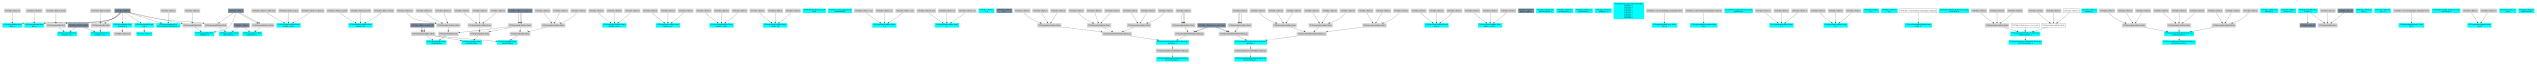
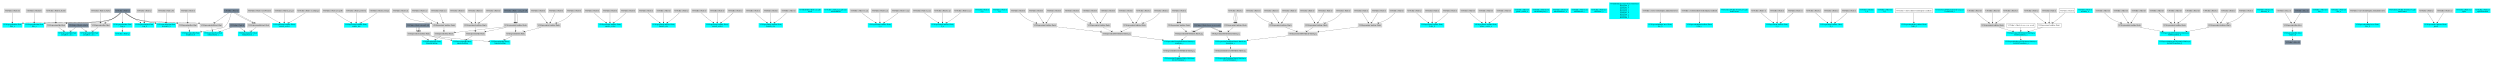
  digraph {
    fontname="Playfair Display"
    node [color=lightgray fontname="Playfair Display" shape=box style=filled]
    edge [fontname="Playfair Display" headlabel=0]
    n1 [color=cyan label="VFXExpressionMax Float\nRate_a"]
    n2 [label="VFXValue`1 Float (16)"]
    n3 [color=lightslategray label="VFXValue`1 Float (0)"]
    n4 [color=cyan label="VFXExpressionMax Float\nRate_a"]
    n5 [label="VFXExpressionMax Float"]
    n6 [label="VFXExpressionSubtract Float"]
    n7 [label="VFXExpressionMax Float"]
    n8 [color=cyan label="VFXExpressionMax Float\nDrag_a"]
-   n9 [color=cyan label="VFXExpressionMax Float\nVFXExpressionTRSToMatrix_b"]
+   n9 [color=cyan label="VFXExpressionMax Float\nDrag_b"]
    n10 [label="VFXExpressionMax Float"]
    n11 [color=cyan label="VFXExpressionMax Float\nlacunarity_b"]
    n12 [color=cyan label="VFXExpressionMin Float\narcSphere_arc_c"]
    n13 [color=cyan label="VFXExpressionPow Float\nvolumeFactor_c"]
    n14 [color=cyan label="VFXExpressionMin Float\narcSphere_arc_c"]
    n15 [fillcolor=cyan label="VFXValue`1 Float (4)"]
    n16 [color=cyan label="VFXExpressionMin Float\nroughness_b"]
    n17 [label="VFXValue`1 Float (16)"]
    n18 [color=cyan label="VFXExpressionCombine Float3\nbounds_center"]
    n19 [label="VFXValue`1 Float (-0.008661509)"]
    n20 [label="VFXValue`1 Float (1.401422)"]
    n21 [label="VFXValue`1 Float (-0.01848245)"]
    n22 [color=cyan label="VFXExpressionCombine Float3\nbounds_size"]
    n23 [label="VFXValue`1 Float (3.004998)"]
    n24 [label="VFXValue`1 Float (3.960069)"]
    n25 [label="VFXValue`1 Float (3.060745)"]
    n26 [color=cyan label="VFXExpressionMin Float3\nboundsPadding"]
    n27 [label="VFXExpressionMax Float3"]
    n28 [label="VFXExpressionCombine Float3"]
    n29 [label="VFXValue`1 Float (0.5)"]
    n30 [label="VFXValue`1 Float (0.5)"]
    n31 [label="VFXValue`1 Float (0.5)"]
    n32 [label="VFXExpressionCombine Float3"]
    n33 [label="VFXExpressionMax Float3"]
    n34 [label="VFXExpressionMax Float3"]
    n35 [color=cyan label="VFXExpressionMin Float3\nboundsPadding"]
    n36 [color=cyan label="VFXExpressionMin Float3\nboundsPadding"]
    n37 [color=lightslategray label="VFXValue`1 Float (-1.701412E+38)"]
    n38 [label="VFXExpressionCombine Float3"]
    n39 [color=lightslategray label="VFXValue`1 Float (1.701412E+38)"]
    n40 [color=cyan label="VFXExpressionCombine Float3\nbounds_center"]
    n41 [label="VFXValue`1 Float (0)"]
    n42 [label="VFXValue`1 Float (0)"]
    n43 [label="VFXValue`1 Float (0)"]
    n44 [color=cyan label="VFXExpressionCombine Float3\nbounds_size"]
    n45 [label="VFXValue`1 Float (1)"]
    n46 [label="VFXValue`1 Float (1)"]
    n47 [label="VFXValue`1 Float (1)"]
    n48 [label="VFXExpressionCombine Float3"]
    n49 [label="VFXValue`1 Float (0)"]
    n50 [label="VFXValue`1 Float (0)"]
    n51 [label="VFXValue`1 Float (0)"]
    n52 [color=cyan label="VFXExpressionCombine Float3\nbounds_center"]
    n53 [label="VFXValue`1 Float (0)"]
    n54 [label="VFXValue`1 Float (0)"]
    n55 [label="VFXValue`1 Float (0)"]
    n56 [color=cyan label="VFXExpressionCombine Float3\nbounds_size"]
    n57 [label="VFXValue`1 Float (1)"]
    n58 [label="VFXValue`1 Float (1)"]
    n59 [label="VFXValue`1 Float (1)"]
    n60 [label="VFXExpressionCombine Float3"]
    n61 [label="VFXValue`1 Float (0)"]
    n62 [label="VFXValue`1 Float (0)"]
    n63 [label="VFXValue`1 Float (0)"]
    n64 [color=cyan label="VFXMeshValue Mesh (1211248)\nmesh"]
    n65 [color=cyan label="VFXValue`1 Uint32 (4294967295)\nsubMeshMask"]
    n66 [color=cyan label="VFXExpressionCombine Float3\nA_a"]
    n67 [label="VFXValue`1 Float (-0.333)"]
    n68 [label="VFXValue`1 Float (0.32)"]
    n69 [label="VFXValue`1 Float (-0.333)"]
    n70 [color=cyan label="VFXExpressionCombine Float3\nB_a"]
    n71 [label="VFXValue`1 Float (0.3333)"]
    n72 [label="VFXValue`1 Float (0.33)"]
    n73 [label="VFXValue`1 Float (0.333)"]
    n74 [color=cyan label="VFXValue`1 Float (1)\nA_b"]
-   n75 [color=cyan label="VFXValue`1 Float (3)\nB_b" fillcolor=lightslategray]
+   n75 [color=cyan label="VFXValue`1 Float (3)\nB_b"]
    n76 [label="VFXValue`1 Float (6.283185)"]
    n77 [color=lightslategray label="VFXValue`1 Float (6.283185)"]
    n78 [color=cyan label="VFXExpressionTransformMatrix Matrix4x4\ntransform_c"]
    n79 [label="VFXExpressionInverseTRSMatrix Matrix4x4"]
    n80 [color=cyan label="VFXExpressionTransposeMatrix Matrix4x4\ninverseTranspose_c"]
    n81 [label="VFXExpressionTRSToMatrix Matrix4x4"]
    n82 [label="VFXExpressionCombine Float3"]
    n83 [label="VFXValue`1 Float (0)"]
    n84 [label="VFXValue`1 Float (0)"]
    n85 [label="VFXValue`1 Float (0)"]
    n86 [label="VFXExpressionCombine Float3"]
    n87 [label="VFXValue`1 Float (0)"]
    n88 [label="VFXValue`1 Float (0)"]
    n89 [label="VFXValue`1 Float (0)"]
    n90 [label="VFXExpressionCombine Float3"]
    n91 [label="VFXValue`1 Float (1)"]
    n92 [label="VFXValue`1 Float (1)"]
    n93 [label="VFXValue`1 Float (1)"]
    n94 [label="VFXExpressionTRSToMatrix Matrix4x4"]
    n95 [color=lightslategray label="VFXValue`1 Float3 ((0.00, 0.00, 0.00))"]
    n96 [label="VFXExpressionTRSToMatrix Matrix4x4"]
    n97 [color=cyan label="VFXExpressionTransformMatrix Matrix4x4\ntransform_c"]
    n98 [label="VFXExpressionCombine Float3"]
    n99 [label="VFXValue`1 Float (5)"]
    n100 [color=lightslategray label="VFXValue`1 Float (1)"]
    n101 [label="VFXExpressionSubtract Float"]
    n102 [color=cyan label="VFXExpressionPow Float\nvolumeFactor_c"]
    n103 [color=lightslategray label="VFXValue`1 Float (3)"]
    n104 [color=cyan label="VFXExpressionCombine Float3\nScale_d"]
    n105 [label="VFXValue`1 Float (1)"]
    n106 [label="VFXValue`1 Float (1)"]
    n107 [label="VFXValue`1 Float (1)"]
    n108 [color=cyan label="VFXExpressionCombine Float3\nSphere_center_a"]
    n109 [label="VFXValue`1 Float (0)"]
    n110 [label="VFXValue`1 Float (0)"]
    n111 [label="VFXValue`1 Float (0)"]
-   n112 [color=cyan label="VFXValue`1 Float (0)\nSphere_radius_a" fillcolor=lightslategray]
+   n112 [color=cyan label="VFXValue`1 Float (0)\nSphere_radius_a"]
    n113 [color=cyan label="VFXValue`1 Float (6.09)\nattractionSpeed_a"]
    n114 [color=cyan label="VFXValue`1 Float (20)\nattractionForce_a"]
    n115 [color=cyan label="VFXValue`1 Float (0.15)\nstickDistance_a"]
    n116 [color=cyan label="VFXValue`1 Float (50)\nstickForce_a"]
    n117 [color=cyan label="VFXBuiltInExpression Float (DeltaTime)\ndeltaTime_a\ndeltaTime_b\ndeltaTime_c\ndeltaTime_a\ndeltaTime_b\ndeltaTime_c\ndeltaTime_d\ndeltaTime_e"]
    n118 [color=cyan label="VFXExpressionBakeCurve Float4\nSize_b"]
    n119 [label="VFXValue`1 Curve (UnityEngine.AnimationCurve)"]
    n120 [color=cyan label="VFXExpressionBakeGradient Float2\nColor_c"]
    n121 [label="VFXValue`1 ColorGradient (UnityEngine.Gradient)"]
    n122 [color=cyan label="VFXTexture2DValue Texture2D (1346)\nmainTexture"]
    n123 [color=cyan label="VFXExpressionCombine Float3\nA_a"]
    n124 [label="VFXValue`1 Float (-1)"]
    n125 [label="VFXValue`1 Float (1)"]
    n126 [label="VFXValue`1 Float (-1)"]
    n127 [color=cyan label="VFXExpressionCombine Float3\nB_a"]
    n128 [label="VFXValue`1 Float (1)"]
    n129 [label="VFXValue`1 Float (1)"]
    n130 [label="VFXValue`1 Float (1)"]
    n131 [color=cyan label="VFXValue`1 Float (1)\nA_b"]
    n132 [color=cyan label="VFXValue`1 Float (10)\nB_b"]
    n133 [label="VFXValue`1 Float (6.283185)"]
    n134 [label="VFXExpressionInverseTRSMatrix Matrix4x4"]
    n135 [color=cyan label="VFXExpressionTransposeMatrix Matrix4x4\ninverseTranspose_c"]
    n136 [label="VFXExpressionTRSToMatrix Matrix4x4"]
    n137 [label="VFXExpressionCombine Float3"]
    n138 [label="VFXValue`1 Float (0)"]
    n139 [label="VFXValue`1 Float (0)"]
    n140 [label="VFXValue`1 Float (0)"]
    n141 [label="VFXExpressionCombine Float3"]
    n142 [label="VFXValue`1 Float (0)"]
    n143 [label="VFXValue`1 Float (0)"]
    n144 [label="VFXValue`1 Float (0)"]
    n145 [label="VFXExpressionCombine Float3"]
    n146 [label="VFXValue`1 Float (1)"]
    n147 [label="VFXValue`1 Float (1)"]
    n148 [label="VFXValue`1 Float (1)"]
    n149 [label="VFXExpressionCombine Float3"]
    n150 [label="VFXValue`1 Float (1)"]
    n151 [color=cyan label="VFXExpressionBakeGradient Float2\nColor_d"]
    n152 [label="VFXValue`1 ColorGradient (UnityEngine.Gradient)" color="" style=""]
    n153 [color=cyan label="VFXTexture3DValue Texture3D (204272)\nVectorField_a"]
    n154 [color=cyan label="VFXExpressionInverseTRSMatrix Matrix4x4\nInvFieldTransform_a"]
    n155 [color=cyan label="VFXExpressionTRSToMatrix Matrix4x4\nFieldTransform_a"]
    n156 [label="VFXExpressionCombine Float3"]
    n157 [label="VFXValue`1 Float (0)"]
    n158 [label="VFXValue`1 Float (0)"]
    n159 [label="VFXValue`1 Float (0)"]
    n160 [label="VFXValue`1 Float3 ((0.00, 0.00, 0.00))" color="" style=""]
    n161 [label="VFXExpressionCombine Float3" color="" style=""]
    n162 [label="VFXValue`1 Float (1)"]
    n163 [label="VFXValue`1 Float (1)"]
    n164 [label="VFXValue`1 Float (0)" color="" style=""]
    n165 [color=cyan label="VFXValue`1 Float (1)\nIntensity_a"]
    n166 [color=cyan label="VFXExpressionInverseTRSMatrix Matrix4x4\nInvFieldTransform_b"]
    n167 [color=cyan label="VFXExpressionTRSToMatrix Matrix4x4\nFieldTransform_b"]
    n168 [label="VFXExpressionCombine Float3"]
    n169 [label="VFXValue`1 Float (0)"]
    n170 [label="VFXValue`1 Float (0)"]
    n171 [label="VFXValue`1 Float (0)"]
    n172 [label="VFXExpressionCombine Float3"]
    n173 [label="VFXValue`1 Float (0)"]
    n174 [label="VFXValue`1 Float (0)"]
    n175 [label="VFXValue`1 Float (0)"]
    n176 [label="VFXExpressionCombine Float3"]
    n177 [label="VFXValue`1 Float (1)"]
    n178 [label="VFXValue`1 Float (1)"]
    n179 [label="VFXValue`1 Float (1)"]
    n180 [color=cyan label="VFXValue`1 Float (2.66)\nIntensity_b"]
    n181 [label="VFXValue`1 Float (1)"]
-   n182 [color=cyan label="VFXValue`1 Float (1)\nfrequency_b"]
    n183 [color=cyan label="VFXExpressionMin Int32\noctaves_b"]
    n184 [color=lightslategray label="VFXValue`1 Int32 (8)"]
    n185 [label="VFXExpressionMax Int32"]
    n186 [label="VFXValue`1 Int32 (1)"]
    n187 [color=lightslategray label="VFXValue`1 Int32 (1)"]
    n188 [label="VFXValue`1 Float (1)"]
    n189 [label="VFXValue`1 Float (1.81)"]
    n190 [color=cyan label="VFXValue`1 Float (30)\nRate_c"]
    n191 [color=cyan label="VFXValue`1 Float (10)\nSize_a"]
    n192 [color=cyan label="VFXExpressionBakeCurve Float4\nSize_b"]
    n193 [label="VFXValue`1 Curve (UnityEngine.AnimationCurve)"]
    n194 [color=cyan label="VFXTexture2DValue Texture2D (1346)\nmainTexture"]
    n195 [color=cyan label="VFXExpressionCombine Float2\n_speed"]
    n196 [label="VFXValue`1 Float (1)"]
    n197 [label="VFXValue`1 Float (0.5)"]
    n198 [color=cyan label="VFXValue`1 Float (0.5)\n_alpha"]
    n199 [color=cyan label="VFXValue`1 Float (0)\n_alphaThreshold"]
    n2 -> n1
    n3 -> n1 [headlabel=1]
    n3 -> n4 [headlabel=1]
    n3 -> n5 [headlabel=1]
    n3 -> n6 [headlabel=1]
    n3 -> n7 [headlabel=1]
    n3 -> n8 [headlabel=1]
    n3 -> n9 [headlabel=1]
    n3 -> n10 [headlabel=1]
    n3 -> n11 [headlabel=1]
    n5 -> n12
    n6 -> n13
    n7 -> n14
    n8 -> n15
    n10 -> n16
    n17 -> n4
    n19 -> n18
    n20 -> n18 [headlabel=1]
    n21 -> n18 [headlabel=2]
    n23 -> n22
    n24 -> n22 [headlabel=1]
    n25 -> n22 [headlabel=2]
    n27 -> n26
    n28 -> n27
    n29 -> n28
    n30 -> n28 [headlabel=1]
    n31 -> n28 [headlabel=2]
    n32 -> n27 [headlabel=1]
    n32 -> n33 [headlabel=1]
    n32 -> n34 [headlabel=1]
    n33 -> n35
    n34 -> n36
    n37 -> n32
    n37 -> n32 [headlabel=1]
    n37 -> n32 [headlabel=2]
    n38 -> n26 [headlabel=1]
    n38 -> n35 [headlabel=1]
    n38 -> n36 [headlabel=1]
    n39 -> n38
    n39 -> n38 [headlabel=1]
    n39 -> n38 [headlabel=2]
    n41 -> n40
    n42 -> n40 [headlabel=1]
    n43 -> n40 [headlabel=2]
    n45 -> n44
    n46 -> n44 [headlabel=1]
    n47 -> n44 [headlabel=2]
    n48 -> n33
    n49 -> n48
    n50 -> n48 [headlabel=1]
    n51 -> n48 [headlabel=2]
    n53 -> n52
    n54 -> n52 [headlabel=1]
    n55 -> n52 [headlabel=2]
    n57 -> n56
    n58 -> n56 [headlabel=1]
    n59 -> n56 [headlabel=2]
    n60 -> n34
    n61 -> n60
    n62 -> n60 [headlabel=1]
    n63 -> n60 [headlabel=2]
    n67 -> n66
    n68 -> n66 [headlabel=1]
    n69 -> n66 [headlabel=2]
    n71 -> n70
    n72 -> n70 [headlabel=1]
    n73 -> n70 [headlabel=2]
    n76 -> n5
    n77 -> n12 [headlabel=1]
    n77 -> n14 [headlabel=1]
    n78 -> n79 [headlabel=""]
    n79 -> n80 [headlabel=""]
    n81 -> n78
    n82 -> n81
    n83 -> n82
    n84 -> n82 [headlabel=1]
    n85 -> n82 [headlabel=2]
    n86 -> n81 [headlabel=1]
    n87 -> n86
    n88 -> n86 [headlabel=1]
    n89 -> n86 [headlabel=2]
    n90 -> n81 [headlabel=2]
    n91 -> n90
    n92 -> n90 [headlabel=1]
    n93 -> n90 [headlabel=2]
    n94 -> n78 [headlabel=1]
    n95 -> n94
    n95 -> n94 [headlabel=1]
    n95 -> n96
    n95 -> n96 [headlabel=1]
    n96 -> n97 [headlabel=1]
    n97 -> n134 [headlabel=""]
    n98 -> n94 [headlabel=2]
    n99 -> n98
    n99 -> n98 [headlabel=1]
    n99 -> n98 [headlabel=2]
    n100 -> n6
    n100 -> n16 [headlabel=1]
    n100 -> n101
    n100 -> n101 [headlabel=1]
    n101 -> n102
    n103 -> n13 [headlabel=1]
    n103 -> n102 [headlabel=1]
    n105 -> n104
    n106 -> n104 [headlabel=1]
    n107 -> n104 [headlabel=2]
    n109 -> n108
    n110 -> n108 [headlabel=1]
    n111 -> n108 [headlabel=2]
    n119 -> n118 [headlabel=""]
    n121 -> n120 [headlabel=""]
    n124 -> n123
    n125 -> n123 [headlabel=1]
    n126 -> n123 [headlabel=2]
    n128 -> n127
    n129 -> n127 [headlabel=1]
    n130 -> n127 [headlabel=2]
    n133 -> n7
    n134 -> n135 [headlabel=""]
    n136 -> n97
    n137 -> n136
    n138 -> n137
    n139 -> n137 [headlabel=1]
    n140 -> n137 [headlabel=2]
    n141 -> n136 [headlabel=1]
    n142 -> n141
    n143 -> n141 [headlabel=1]
    n144 -> n141 [headlabel=2]
    n145 -> n136 [headlabel=2]
    n146 -> n145
    n147 -> n145 [headlabel=1]
    n148 -> n145 [headlabel=2]
    n149 -> n96 [headlabel=2]
    n150 -> n149
    n150 -> n149 [headlabel=1]
    n150 -> n149 [headlabel=2]
    n152 -> n151 [headlabel=""]
    n155 -> n154 [headlabel=""]
    n156 -> n155
    n157 -> n156
    n158 -> n156 [headlabel=1]
    n159 -> n156 [headlabel=2]
    n160 -> n155 [headlabel=1]
    n161 -> n155 [headlabel=2]
    n162 -> n161
    n163 -> n161 [headlabel=1]
    n164 -> n161 [headlabel=2]
    n167 -> n166 [headlabel=""]
    n168 -> n167
    n169 -> n168
    n170 -> n168 [headlabel=1]
    n171 -> n168 [headlabel=2]
    n172 -> n167 [headlabel=1]
    n173 -> n172
    n174 -> n172 [headlabel=1]
    n175 -> n172 [headlabel=2]
    n176 -> n167 [headlabel=2]
    n177 -> n176
    n178 -> n176 [headlabel=1]
    n179 -> n176 [headlabel=2]
    n181 -> n9
    n183 -> n184 [headlabel=1]
-   n183 -> n185
+   n185 -> n183
    n186 -> n185
    n187 -> n185 [headlabel=1]
    n188 -> n10
-   n11 -> n189
+   n189 -> n11
    n193 -> n192 [headlabel=""]
    n196 -> n195
    n197 -> n195 [headlabel=1]
  }
